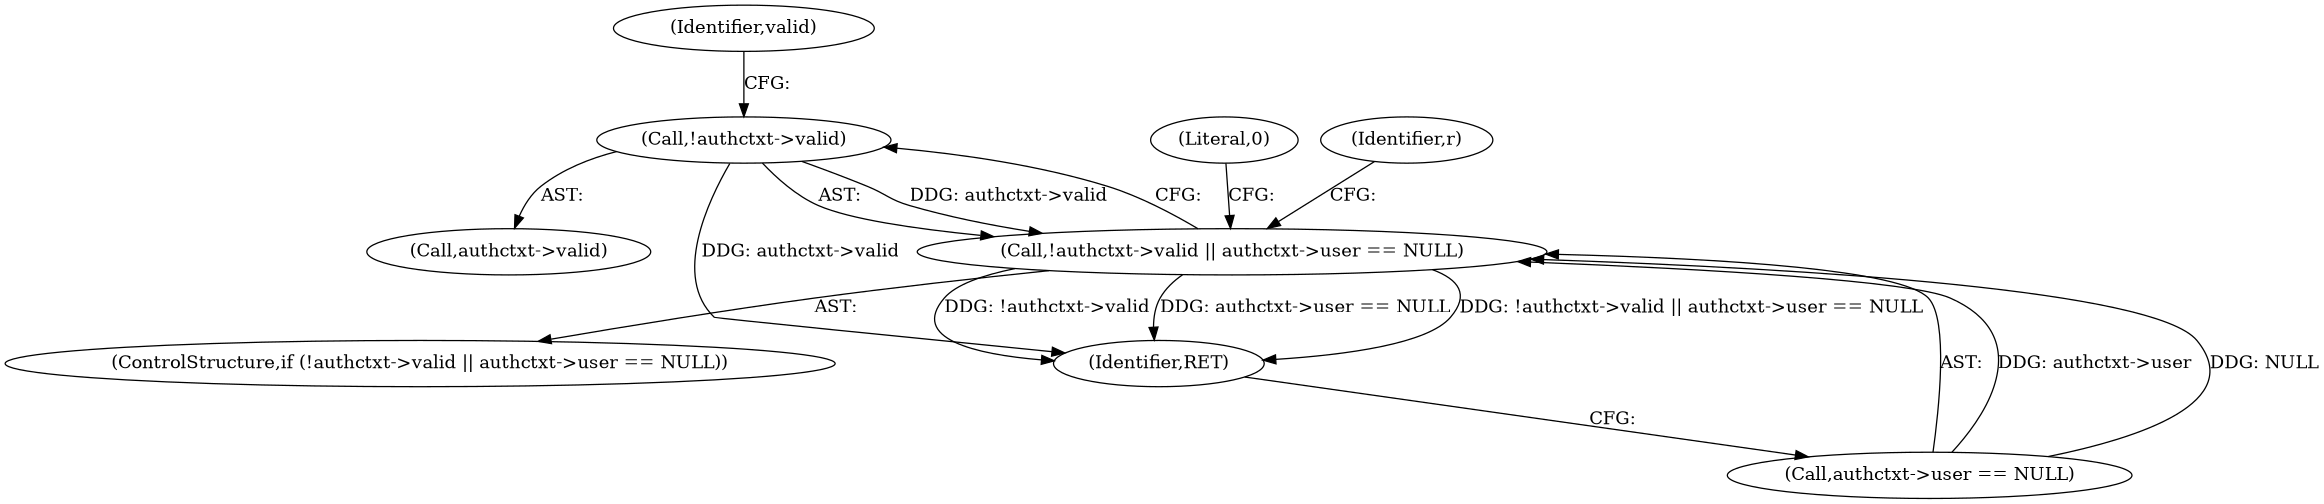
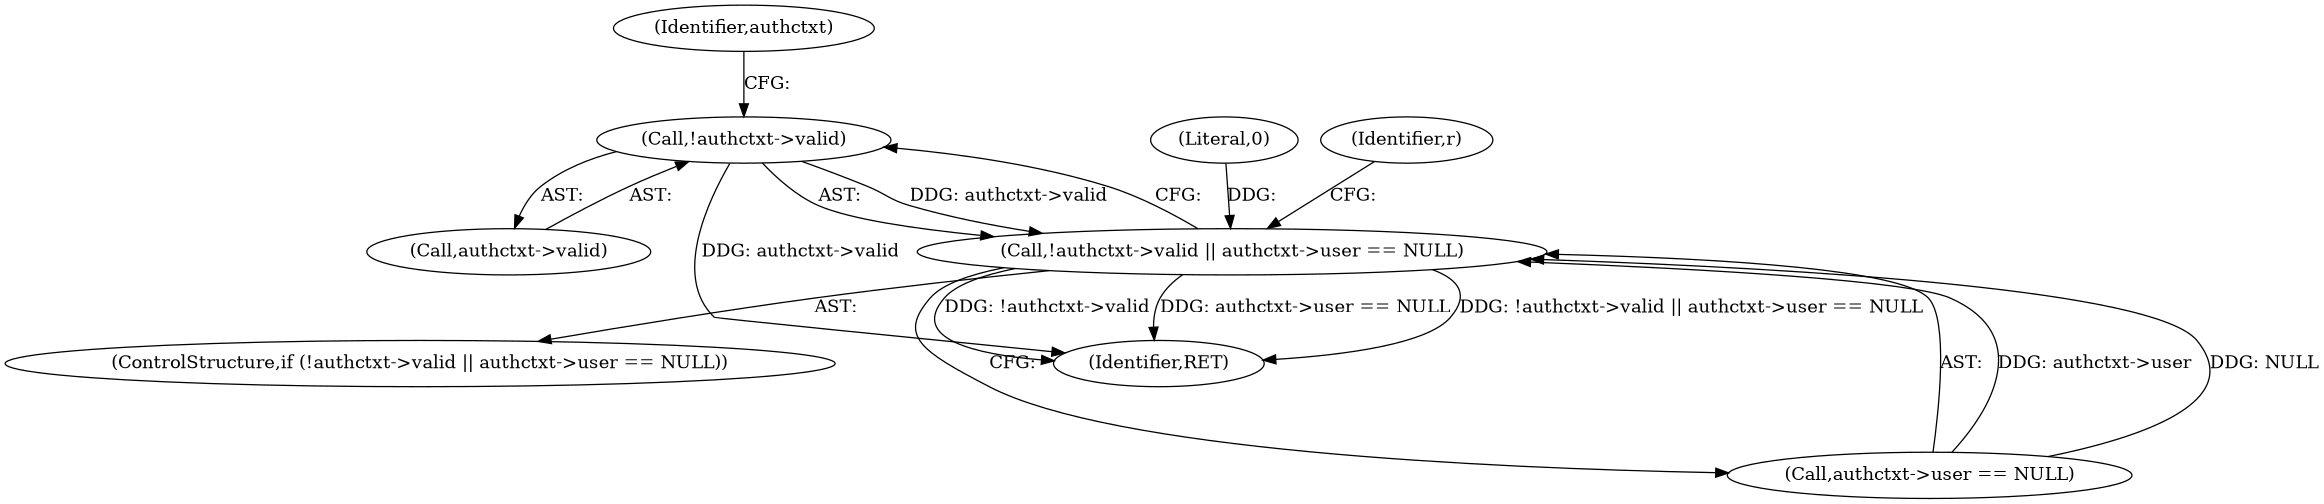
  digraph {
    n1 [label="(Call,!authctxt->valid)"]
    n2 [label="(Call,!authctxt->valid || authctxt->user == NULL)"]
    n3 [label="(Call,authctxt->valid)"]
    n4 [label="(Identifier,RET)"]
    n5 [label="(ControlStructure,if (!authctxt->valid || authctxt->user == NULL))"]
    n6 [label="(Call,authctxt->user == NULL)"]
-   n7 [label="(Identifier,valid)"]
+   n7 [label="(Identifier,authctxt)"]
    n8 [label="(Literal,0)"]
    n9 [label="(Identifier,r)"]
    n1 -> n2 [label="AST: "]
    n1 -> n2 [label="DDG: authctxt->valid"]
    n1 -> n3 [label="AST: "]
    n1 -> n4 [label="DDG: authctxt->valid"]
    n2 -> n1 [label="CFG: "]
    n2 -> n4 [label="DDG: authctxt->user == NULL"]
    n2 -> n4 [label="DDG: !authctxt->valid || authctxt->user == NULL"]
    n2 -> n4 [label="DDG: !authctxt->valid"]
    n2 -> n5 [label="AST: "]
-   n4 -> n6 [label="CFG: "]
+   n2 -> n6 [label="CFG: "]
+   n3 -> n1 [label="AST: "]
    n6 -> n2 [label="AST: "]
    n6 -> n2 [label="DDG: authctxt->user"]
    n6 -> n2 [label="DDG: NULL"]
    n7 -> n1 [label="CFG: "]
-   n8 -> n2 [label="CFG: "]
+   n8 -> n2 [label="DDG: "]
    n9 -> n2 [label="CFG: "]
  }
